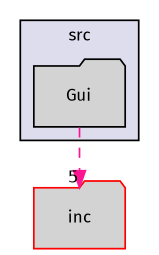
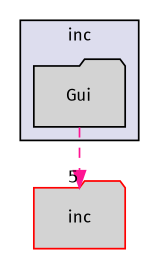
  digraph {
    compound=true
    fontname="Fira Sans"
    node [fillcolor=lightgrey fontname="Fira Sans" fontsize=10 shape=folder style=filled]
    n1 [label=Gui pencolor=black]
    n2 [color=red label=inc]
    subgraph cluster_1 {
      bgcolor="#ddddee"
      fontsize=10
-     label=src
+     label=inc
      pencolor=black
      n1
    }
    n1 -> n2 [headlabel=5 labeldistance=1.5 labelfontname=Helvetica labelfontsize=10 color=deeppink style=dashed fontname="Fira Sans"]
  }
